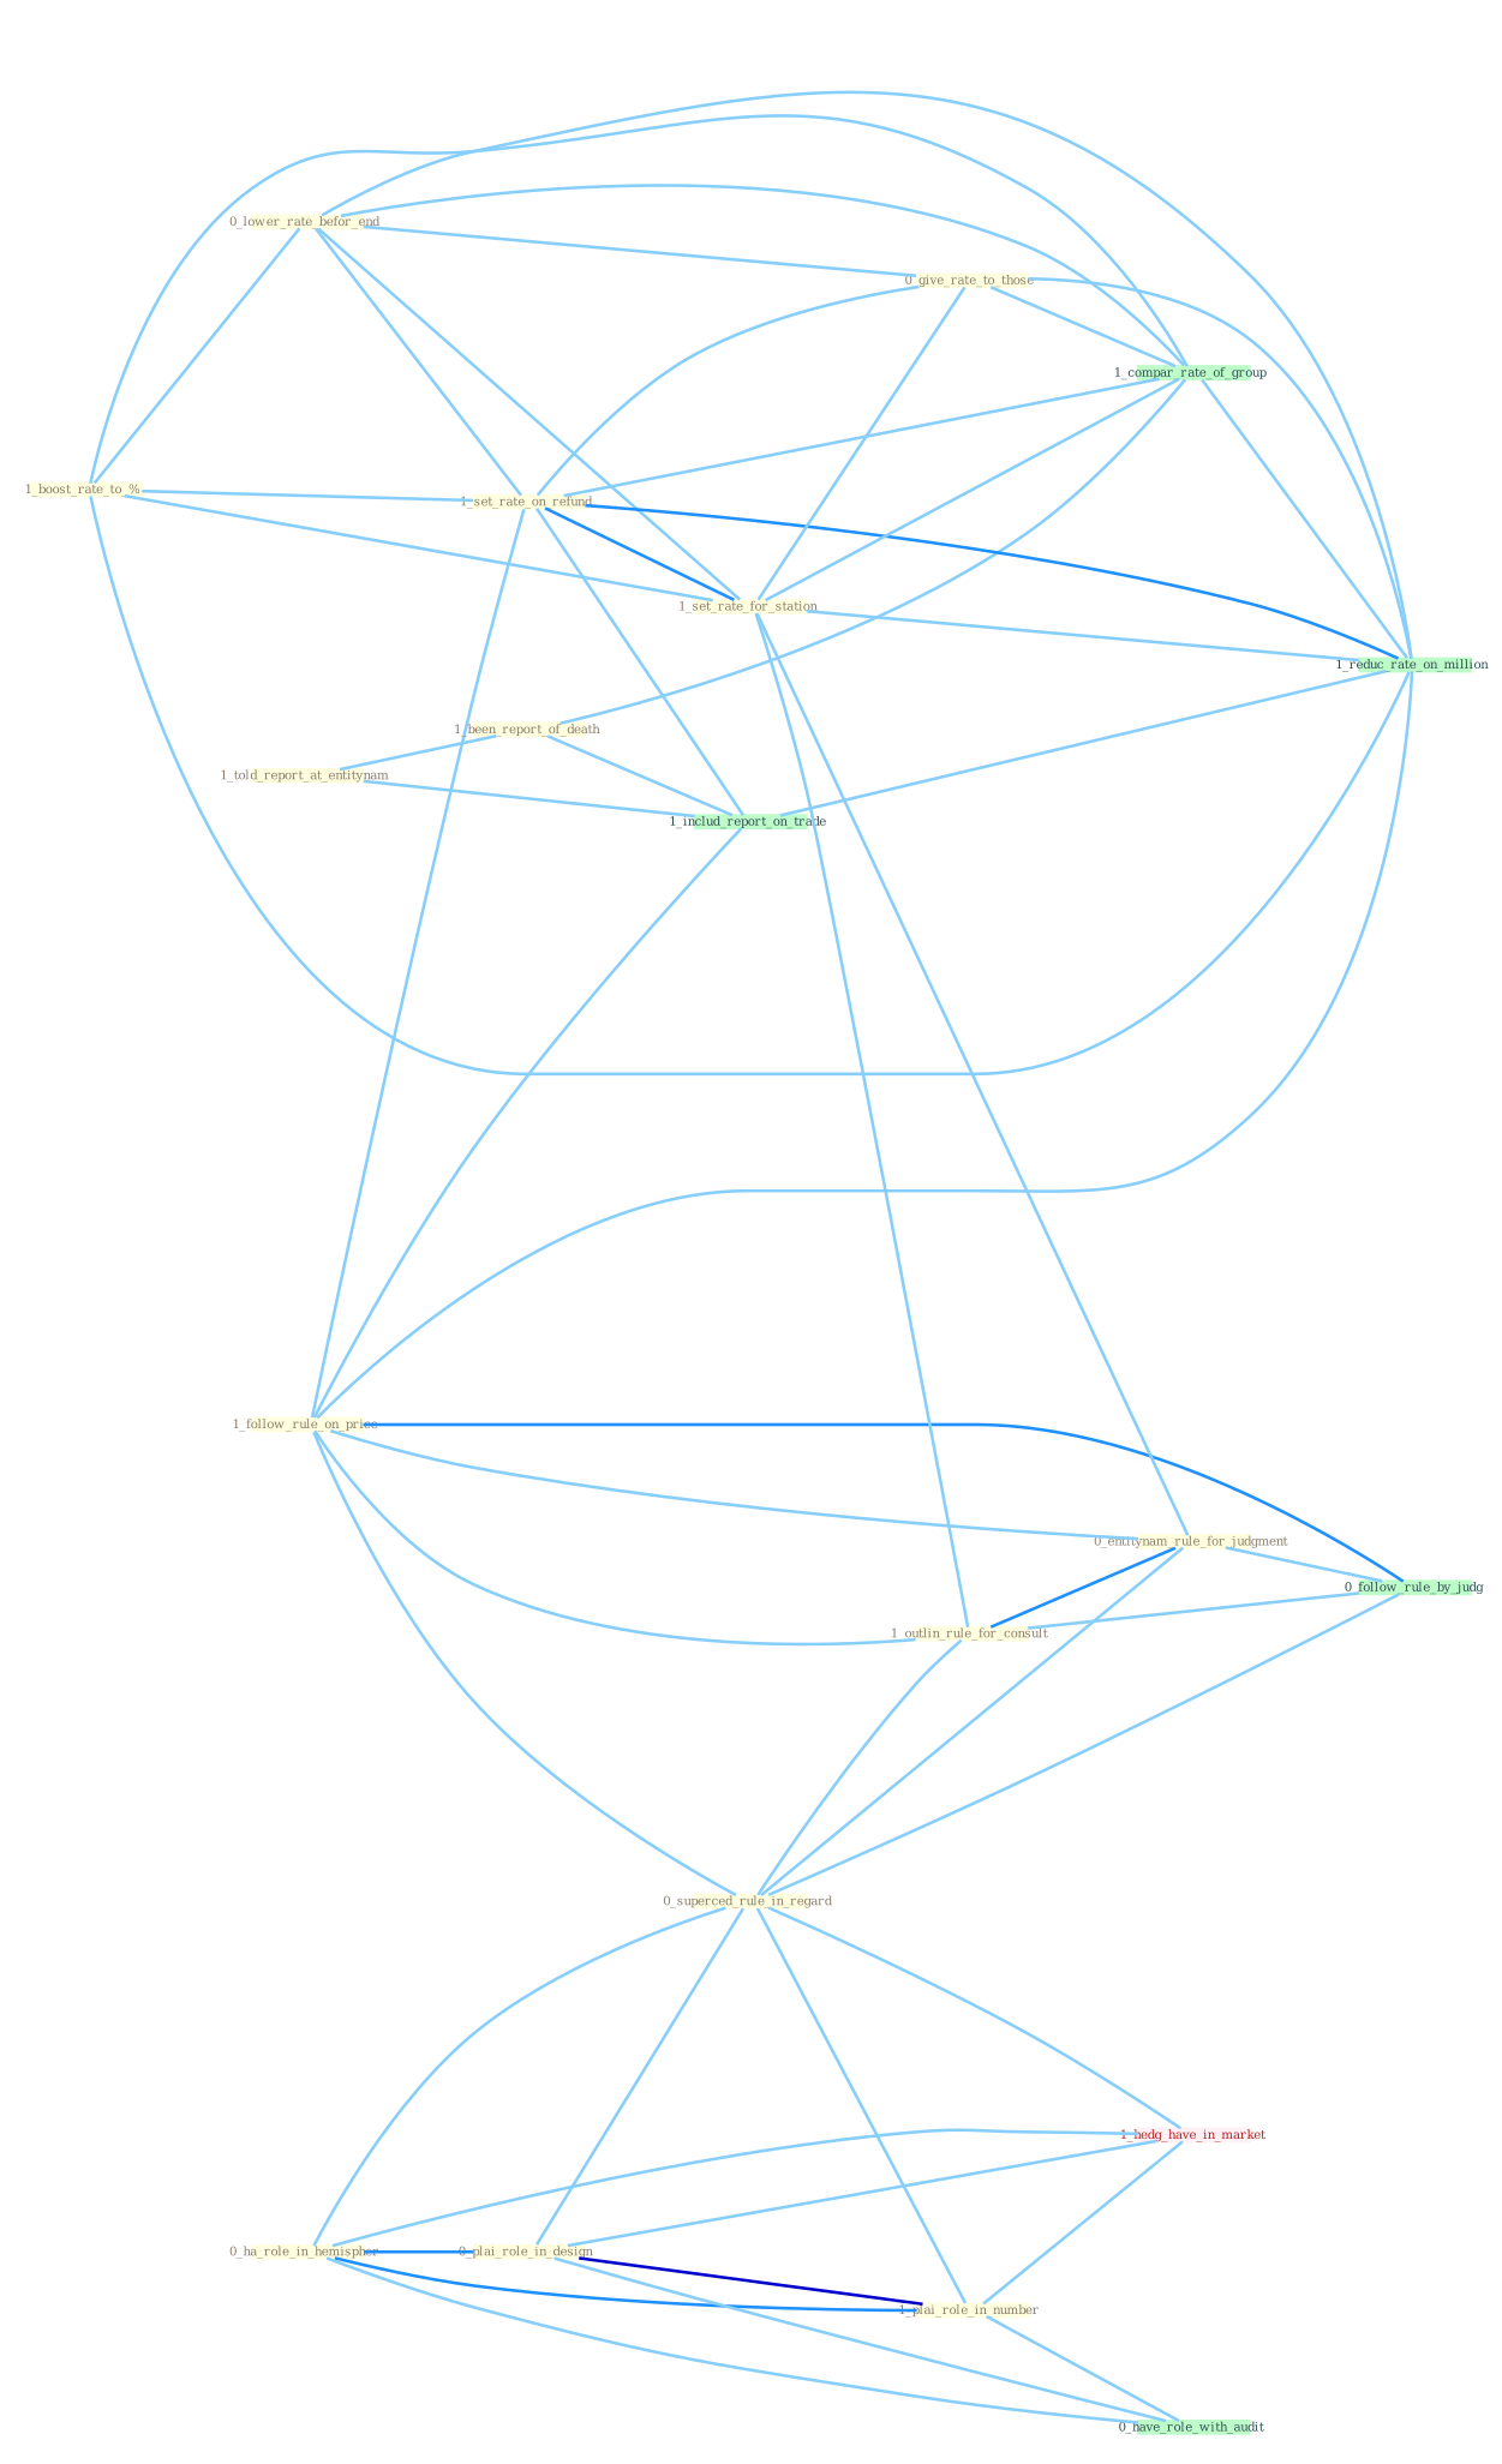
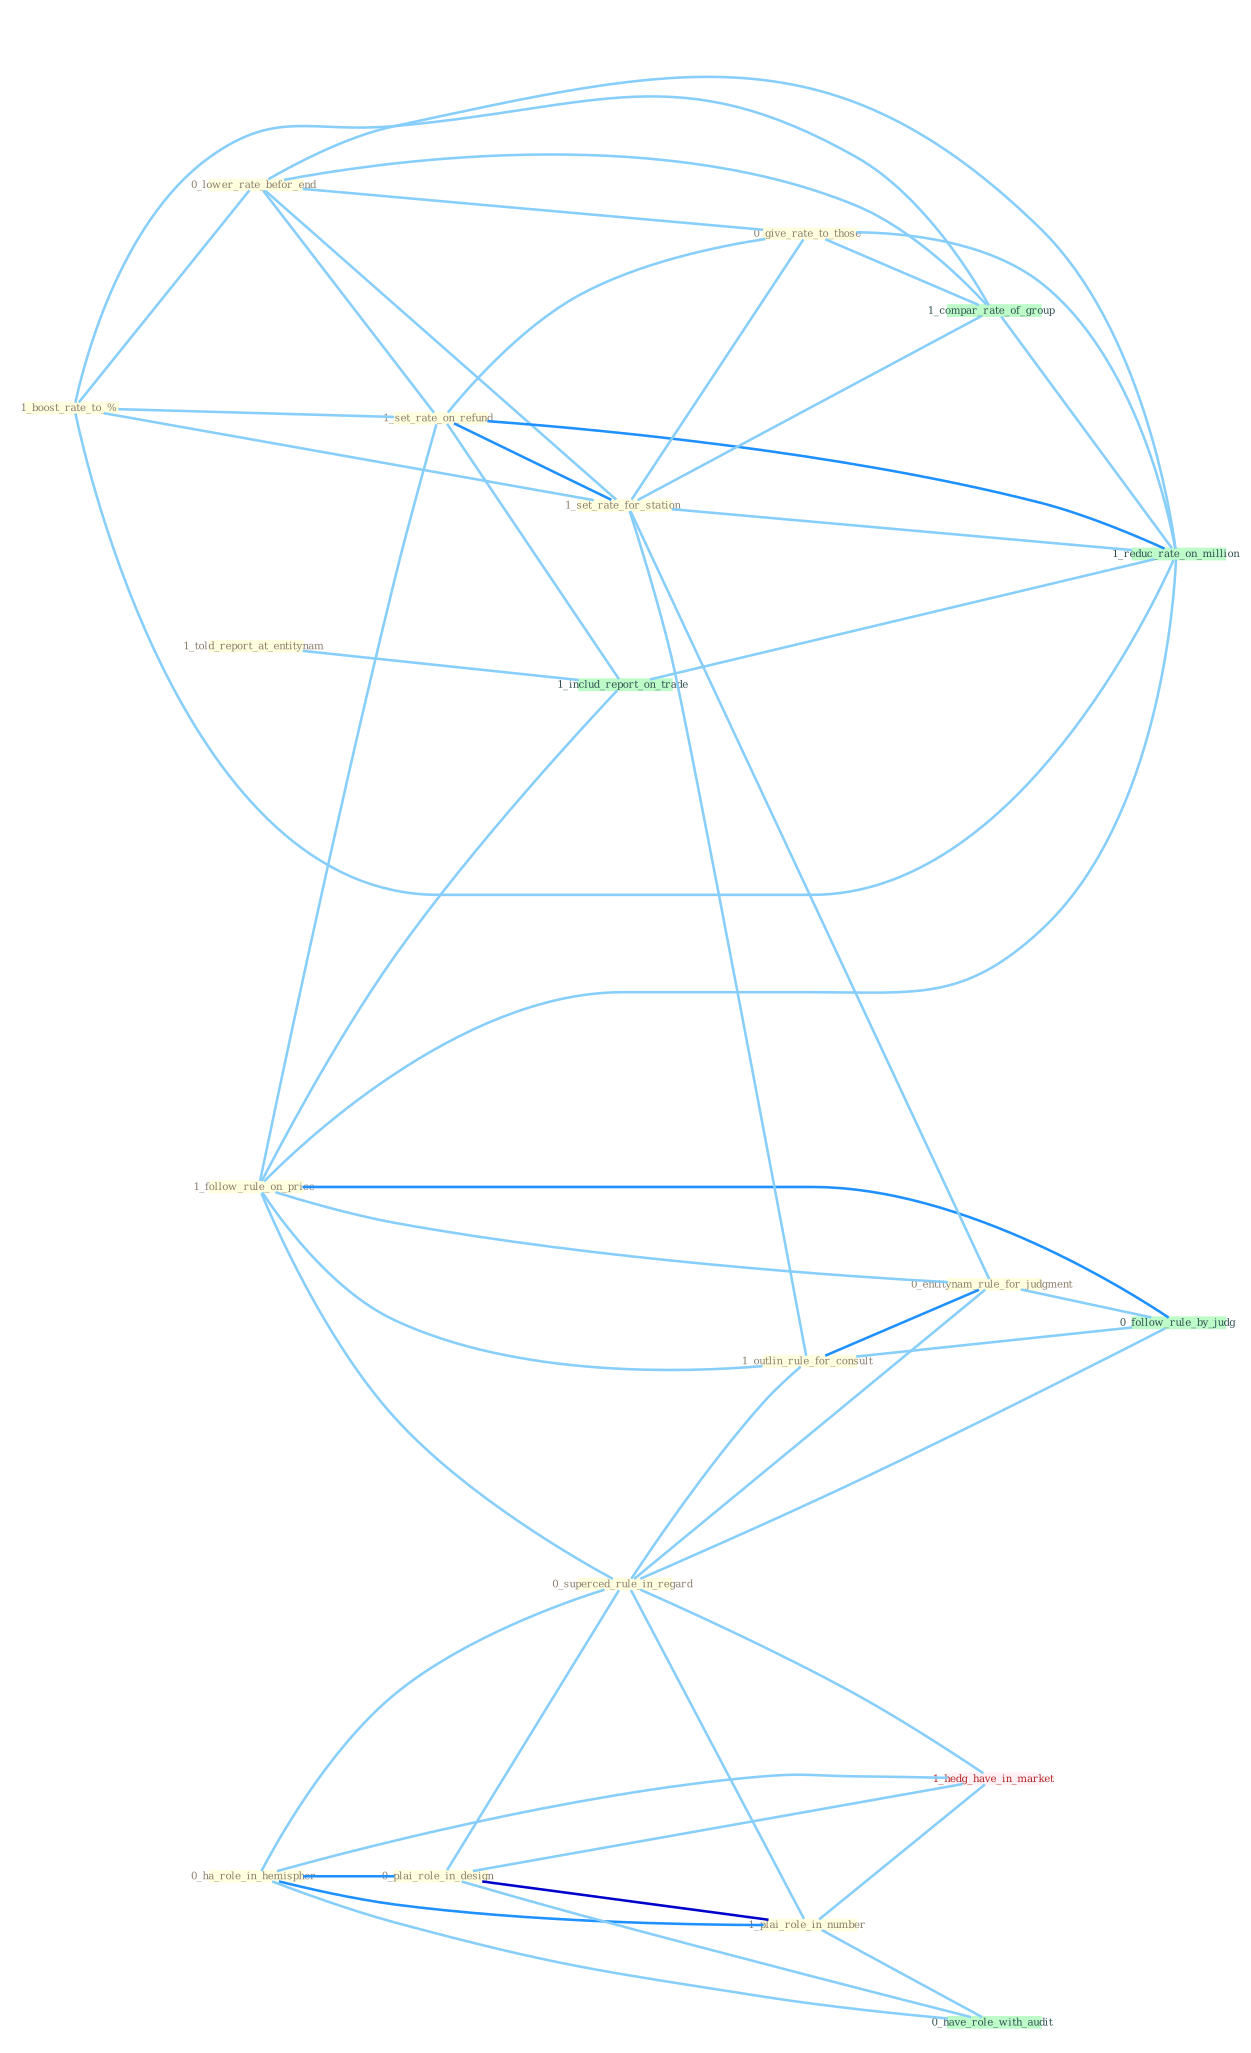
  graph {
    rankdir=LR
    node [color="#ffffe0" fixedsize=true fontcolor="#8b7d6b" fontsize=4 shape=polygon style=filled]
    edge [color="#87cefa" w=1]
    "0_ha_role_in_hemispher " [height=.06 width=.5]
    "1_follow_rule_on_price " [height=.06 width=.5]
    "0_plai_role_in_design " [height=.06 width=.5]
    "0_superced_rule_in_regard " [height=.06 width=.5]
    "1_boost_rate_to_% " [height=.06 width=.5]
    "1_told_report_at_entitynam " [height=.06 width=.5]
    "0_lower_rate_befor_end " [height=.06 width=.5]
-   "1_been_report_of_death " [height=.06 width=.5]
    "1_set_rate_on_refund " [height=.06 width=.5]
    "1_set_rate_for_station " [height=.06 width=.5]
    "1_outlin_rule_for_consult " [height=.06 width=.5]
    "0_give_rate_to_those " [height=.06 width=.5]
    "0_entitynam_rule_for_judgment " [height=.06 width=.5]
    "1_plai_role_in_number " [height=.06 width=.5]
    n15 [color="#fff0f5" fontcolor="#b22222" height=.06 label="1_hedg_have_in_market" width=.5]
    "0_have_role_with_audit " [color="#BDFCC9" fontcolor="#2f4f4f" height=.06 width=.5]
    "1_includ_report_on_trade " [color="#BDFCC9" fontcolor="#2f4f4f" height=.06 width=.5]
    n18 [color="#BDFCC9" fontcolor="#2f4f4f" height=.06 label="0_follow_rule_by_judg" width=.5]
    "1_reduc_rate_on_million " [color="#BDFCC9" fontcolor="#2f4f4f" height=.06 width=.5]
    "1_compar_rate_of_group " [color="#BDFCC9" fontcolor="#2f4f4f" height=.06 width=.5]
    subgraph sub_1 {
      "0_ha_role_in_hemispher "
      "1_follow_rule_on_price "
      "0_plai_role_in_design "
      "0_superced_rule_in_regard "
      "1_boost_rate_to_% "
      "1_told_report_at_entitynam "
      "0_lower_rate_befor_end "
-     "1_been_report_of_death "
      "1_set_rate_on_refund "
      "1_set_rate_for_station "
      "1_outlin_rule_for_consult "
      "0_give_rate_to_those "
      "0_entitynam_rule_for_judgment "
      "1_plai_role_in_number "
    }
    subgraph sub_2 {
      n15
    }
    "0_ha_role_in_hemispher " -- "0_plai_role_in_design " [color="#1e90ff" w=2]
    "0_ha_role_in_hemispher " -- "0_superced_rule_in_regard "
    "0_ha_role_in_hemispher " -- "1_plai_role_in_number " [color="#1e90ff" w=2]
    "0_ha_role_in_hemispher " -- n15
    "0_ha_role_in_hemispher " -- "0_have_role_with_audit "
    "1_follow_rule_on_price " -- "0_superced_rule_in_regard "
    "1_follow_rule_on_price " -- "1_set_rate_on_refund "
    "1_follow_rule_on_price " -- "1_outlin_rule_for_consult "
    "1_follow_rule_on_price " -- "0_entitynam_rule_for_judgment "
    "1_follow_rule_on_price " -- "1_includ_report_on_trade "
    "1_follow_rule_on_price " -- n18 [color="#1e90ff" w=2]
    "1_follow_rule_on_price " -- "1_reduc_rate_on_million "
    "0_plai_role_in_design " -- "0_superced_rule_in_regard "
    "0_plai_role_in_design " -- "1_plai_role_in_number " [color="#0000cd" w=3]
    "0_plai_role_in_design " -- n15
    "0_plai_role_in_design " -- "0_have_role_with_audit "
    "0_superced_rule_in_regard " -- "1_outlin_rule_for_consult "
    "0_superced_rule_in_regard " -- "0_entitynam_rule_for_judgment "
    "0_superced_rule_in_regard " -- "1_plai_role_in_number "
    "0_superced_rule_in_regard " -- n15
    "0_superced_rule_in_regard " -- n18
    "1_boost_rate_to_% " -- "0_lower_rate_befor_end "
    "1_boost_rate_to_% " -- "1_set_rate_on_refund "
    "1_boost_rate_to_% " -- "1_set_rate_for_station "
    "1_boost_rate_to_% " -- "1_reduc_rate_on_million "
    "1_boost_rate_to_% " -- "1_compar_rate_of_group "
-   "1_told_report_at_entitynam " -- "1_been_report_of_death "
    "1_told_report_at_entitynam " -- "1_includ_report_on_trade "
    "0_lower_rate_befor_end " -- "1_set_rate_on_refund "
    "0_lower_rate_befor_end " -- "1_set_rate_for_station "
    "0_lower_rate_befor_end " -- "0_give_rate_to_those "
    "0_lower_rate_befor_end " -- "1_reduc_rate_on_million "
    "0_lower_rate_befor_end " -- "1_compar_rate_of_group "
-   "1_been_report_of_death " -- "1_includ_report_on_trade "
-   "1_been_report_of_death " -- "1_compar_rate_of_group "
    "1_set_rate_on_refund " -- "1_set_rate_for_station " [color="#1e90ff" w=2]
    "1_set_rate_on_refund " -- "0_give_rate_to_those "
    "1_set_rate_on_refund " -- "1_includ_report_on_trade "
    "1_set_rate_on_refund " -- "1_reduc_rate_on_million " [color="#1e90ff" w=2]
-   "1_set_rate_on_refund " -- "1_compar_rate_of_group "
    "1_set_rate_for_station " -- "1_outlin_rule_for_consult "
    "1_set_rate_for_station " -- "0_give_rate_to_those "
    "1_set_rate_for_station " -- "0_entitynam_rule_for_judgment "
    "1_set_rate_for_station " -- "1_reduc_rate_on_million "
    "1_set_rate_for_station " -- "1_compar_rate_of_group "
    "1_outlin_rule_for_consult " -- "0_entitynam_rule_for_judgment " [color="#1e90ff" w=2]
    "1_outlin_rule_for_consult " -- n18
    "0_give_rate_to_those " -- "1_reduc_rate_on_million "
    "0_give_rate_to_those " -- "1_compar_rate_of_group "
    "0_entitynam_rule_for_judgment " -- n18
    "1_plai_role_in_number " -- n15
    "1_plai_role_in_number " -- "0_have_role_with_audit "
    "1_includ_report_on_trade " -- "1_reduc_rate_on_million "
    "1_compar_rate_of_group " -- "1_reduc_rate_on_million "
  }
